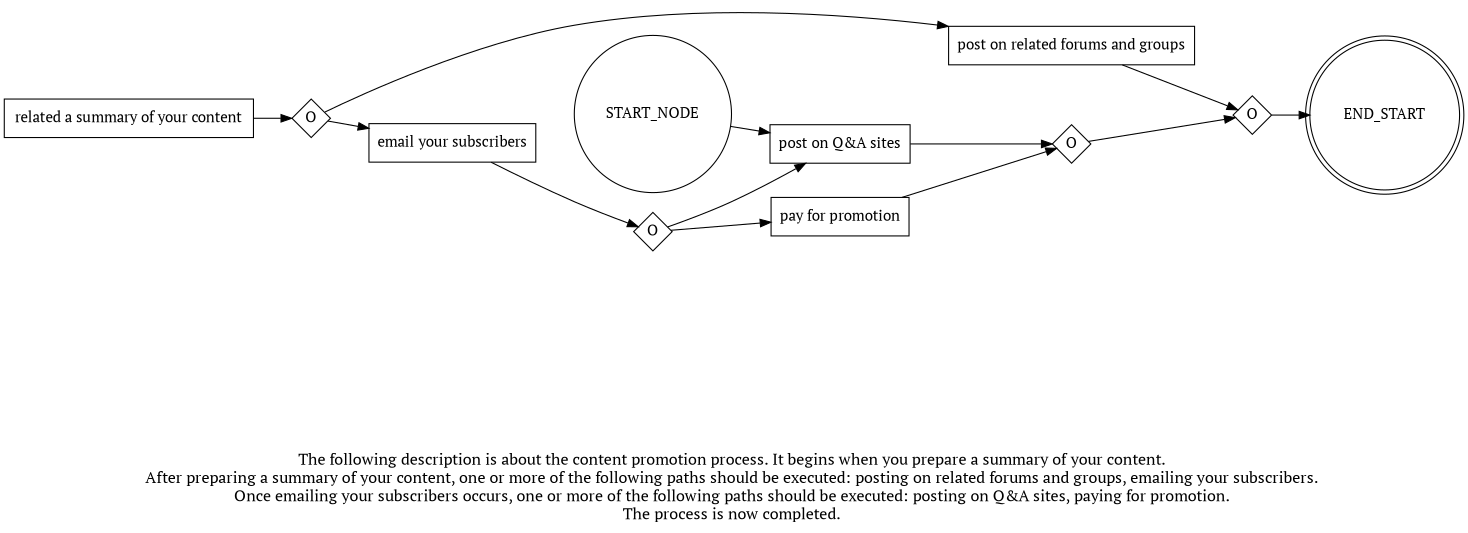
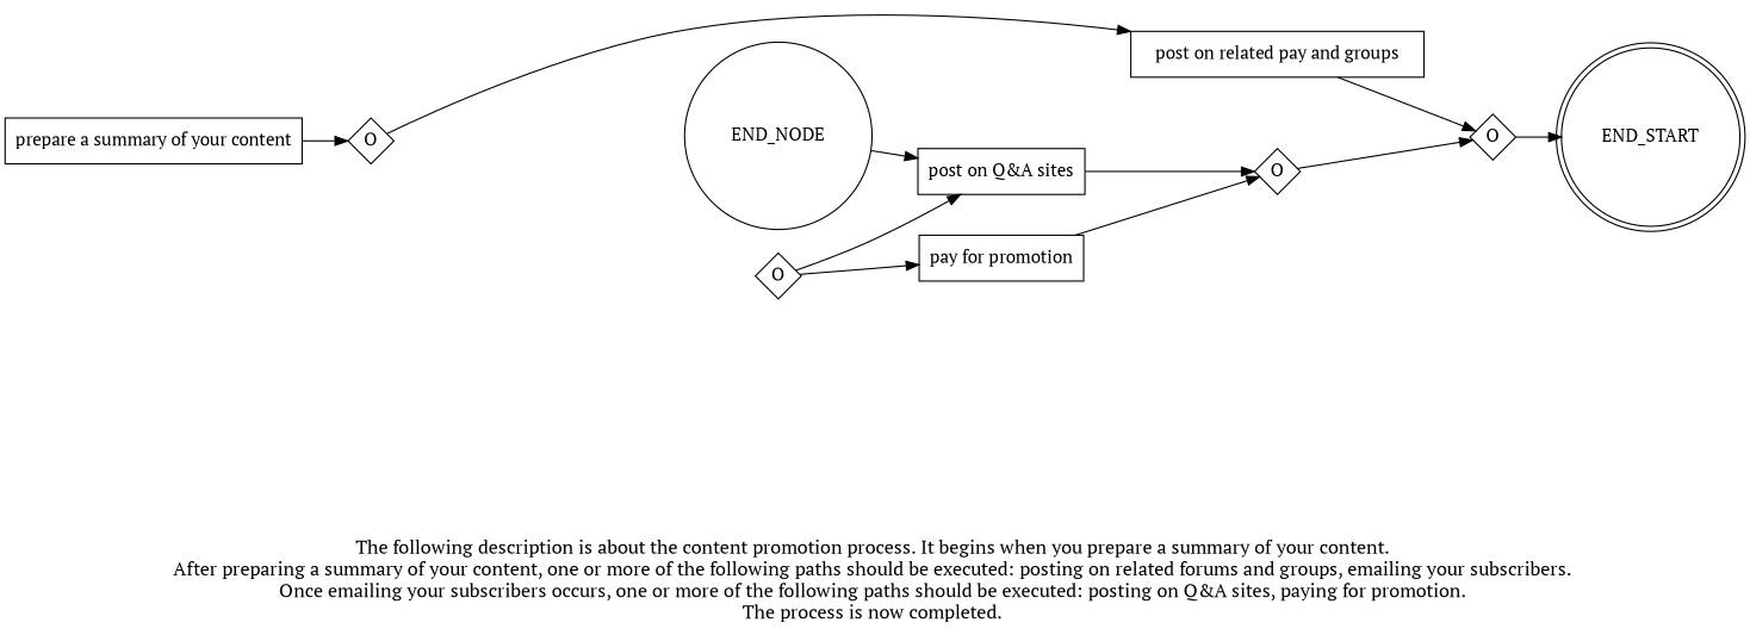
  digraph {
    fontname="PT Serif"
    fontsize=15
    label="\n\n\nThe following description is about the content promotion process. It begins when you prepare a summary of your content. \nAfter preparing a summary of your content, one or more of the following paths should be executed: posting on related forums and groups, emailing your subscribers. \nOnce emailing your subscribers occurs, one or more of the following paths should be executed: posting on Q&A sites, paying for promotion. \nThe process is now completed. \n"
    rankdir=LR
    node [fontname="PT Serif" shape=box]
    edge [fontname="PT Serif"]
-   "prepare a summary of your content" [label="related a summary of your content"]
+   "prepare a summary of your content"
    n2 [fixedsize=true label=O shape=diamond width=0.5]
-   "post on related forums and groups"
-   "email your subscribers"
+   "post on related forums and groups" [label="post on related pay and groups"]
    n5 [fixedsize=true label=O shape=diamond width=0.5]
    n6 [fixedsize=true label=O shape=diamond width=0.5]
    "post on Q&A sites"
    "pay for promotion"
    n9 [fixedsize=true label=O shape=diamond width=0.5]
    n10 [label=END_START shape=doublecircle width=0.2]
-   START_NODE [shape=circle width=0.3]
+   START_NODE [shape=circle width=0.3 label=END_NODE]
    subgraph sub_1 {
      "prepare a summary of your content"
      n2
      "post on related forums and groups"
-     "email your subscribers"
      n5
      n6
      "post on Q&A sites"
      "pay for promotion"
      n9
    }
    "prepare a summary of your content" -> n2
    n2 -> "post on related forums and groups"
-   n2 -> "email your subscribers"
    "post on related forums and groups" -> n5
-   "email your subscribers" -> n6
    n5 -> n10
    n6 -> "post on Q&A sites"
    n6 -> "pay for promotion"
    "post on Q&A sites" -> n9
    "pay for promotion" -> n9
    n9 -> n5
    START_NODE -> "post on Q&A sites"
  }
